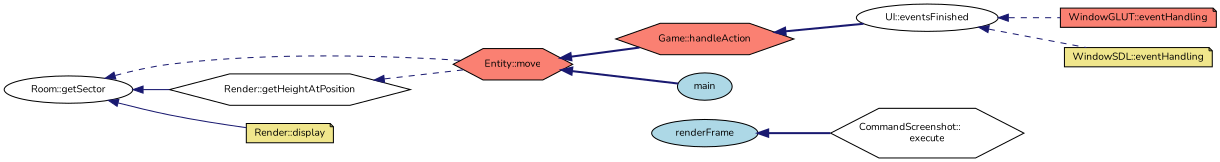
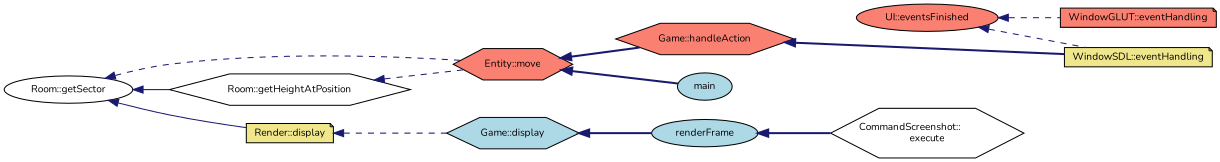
  digraph {
    fontname=Nunito
    rankdir=LR
    node [color=black fillcolor=salmon fontname=Nunito fontsize=10 shape=hexagon style=filled]
    edge [color=midnightblue dir=back fontname=Nunito fontsize=10 labelfontname=Helvetica labelfontsize=10 style=dashed]
    n1 [fillcolor=white fontcolor=black height=0.2 label="Room::getSector" shape=ellipse width=0.4]
    n2 [height=0.2 label="Entity::move" width=0.4]
    n3 [fillcolor=khaki height=0.2 label="Render::display" shape=note width=0.4]
-   n4 [fillcolor=white height=0.2 label="Render::getHeightAtPosition" width=0.4]
+   n4 [fillcolor=white height=0.2 label="Room::getHeightAtPosition" width=0.4]
    n5 [height=0.2 label="Game::handleAction" width=0.4]
    n6 [fillcolor=lightblue height=0.2 label=main shape=ellipse width=0.4]
-   n8 [fillcolor=white height=0.2 label="UI::eventsFinished" shape=ellipse width=0.4]
+   n7 [fillcolor=lightblue height=0.2 label="Game::display" width=0.4]
+   n8 [height=0.2 label="UI::eventsFinished" shape=ellipse width=0.4]
    n9 [height=0.2 label="WindowGLUT::eventHandling" shape=note width=0.4]
    n10 [fillcolor=khaki height=0.2 label="WindowSDL::eventHandling" shape=note width=0.4]
    n11 [fillcolor=lightblue height=0.2 label=renderFrame shape=ellipse width=0.4]
    n12 [fillcolor=white height=0.2 label="CommandScreenshot::\lexecute" width=0.4]
    n1 -> n2
    n1 -> n3 [style=solid]
    n1 -> n4 [style=solid]
    n2 -> n5 [style=bold]
    n2 -> n6 [style=bold]
+   n3 -> n7
    n4 -> n2
-   n5 -> n8 [style=bold]
+   n5 -> n10 [style=bold]
+   n7 -> n11 [style=bold]
    n8 -> n9
    n8 -> n10
    n11 -> n12 [style=bold]
  }
